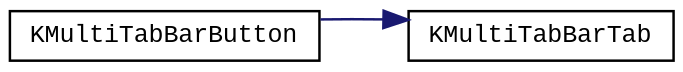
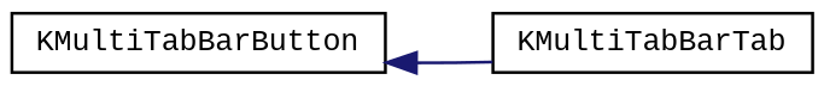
  digraph {
    rankdir=LR
    fontname="Liberation Mono"
    node [color=black fillcolor=white fontname="Liberation Mono" fontsize=10 shape=record style=filled]
    n1 [height=0.2 label=KMultiTabBarButton width=0.4]
    n2 [height=0.2 label=KMultiTabBarTab width=0.4]
-   n2 -> n1 [color=midnightblue dir=back fontname="Liberation Mono" fontsize=10 labelfontname=Helvetica labelfontsize=10 style=solid]
+   n1 -> n2 [color=midnightblue dir=back fontname="Liberation Mono" fontsize=10 labelfontname=Helvetica labelfontsize=10 style=solid]
  }
